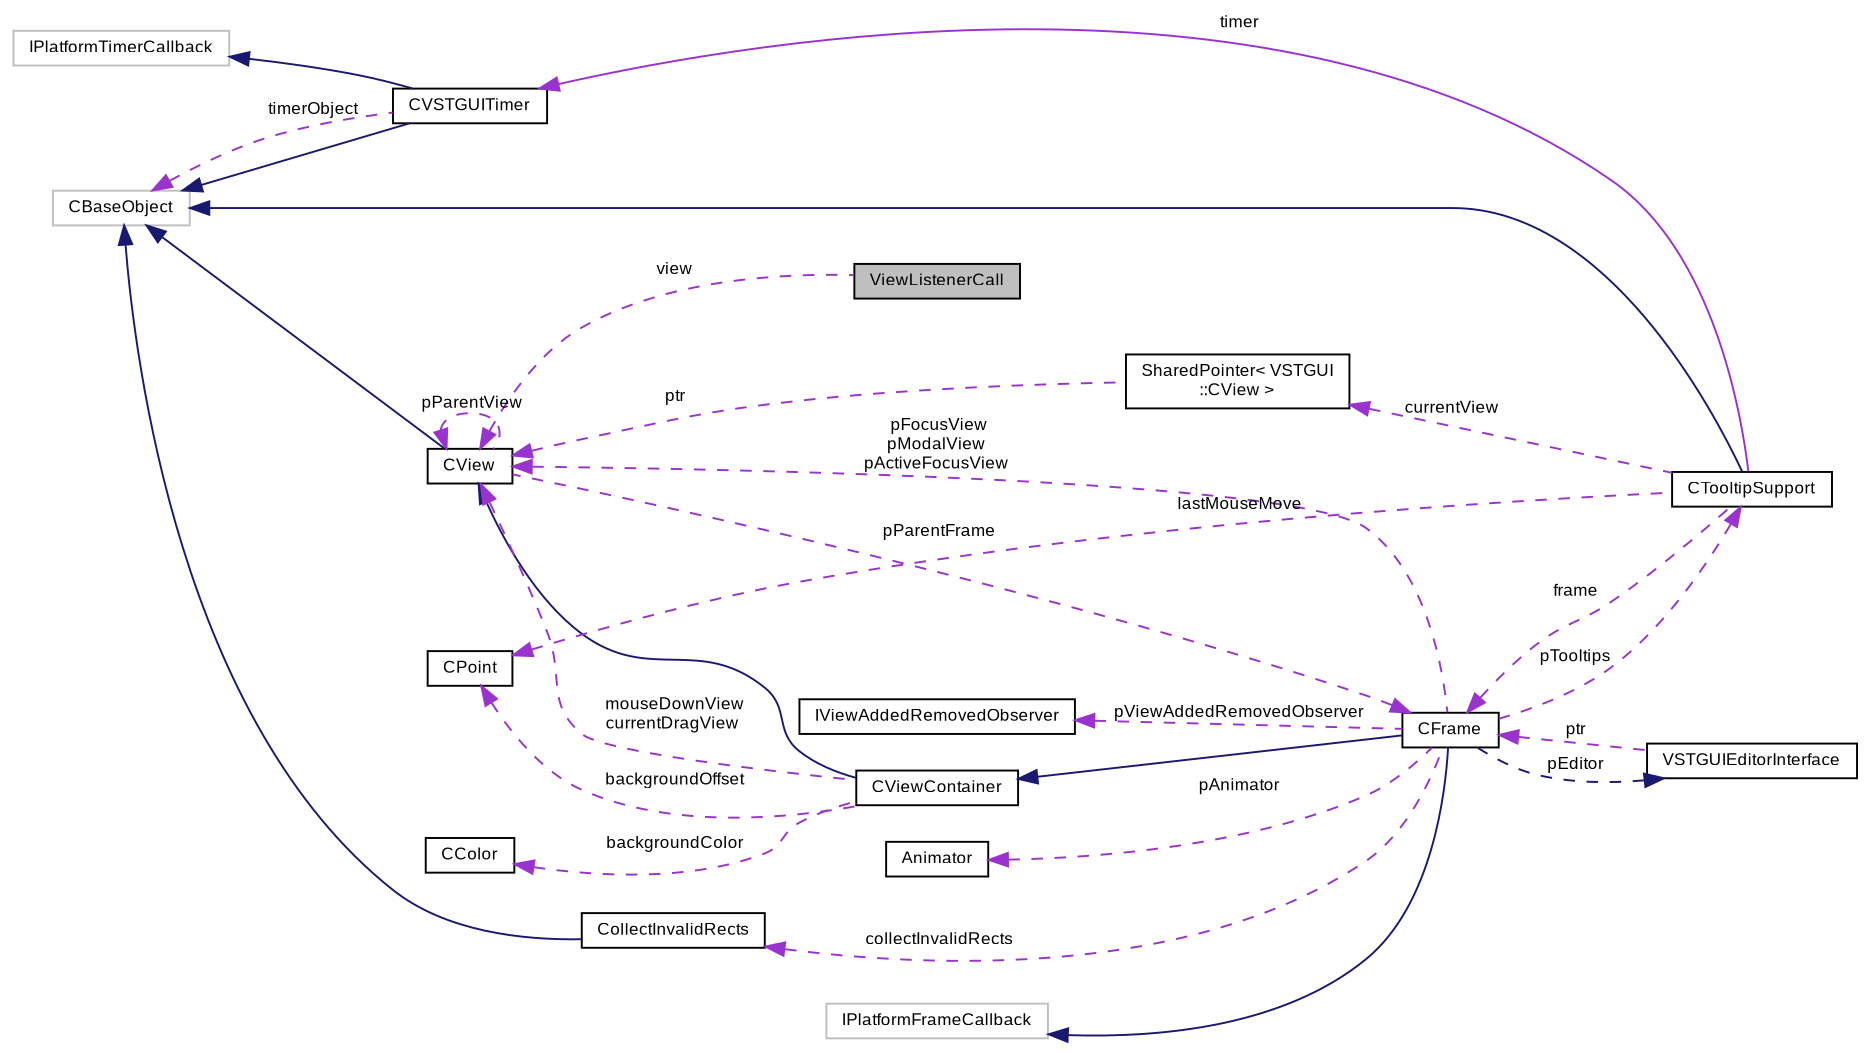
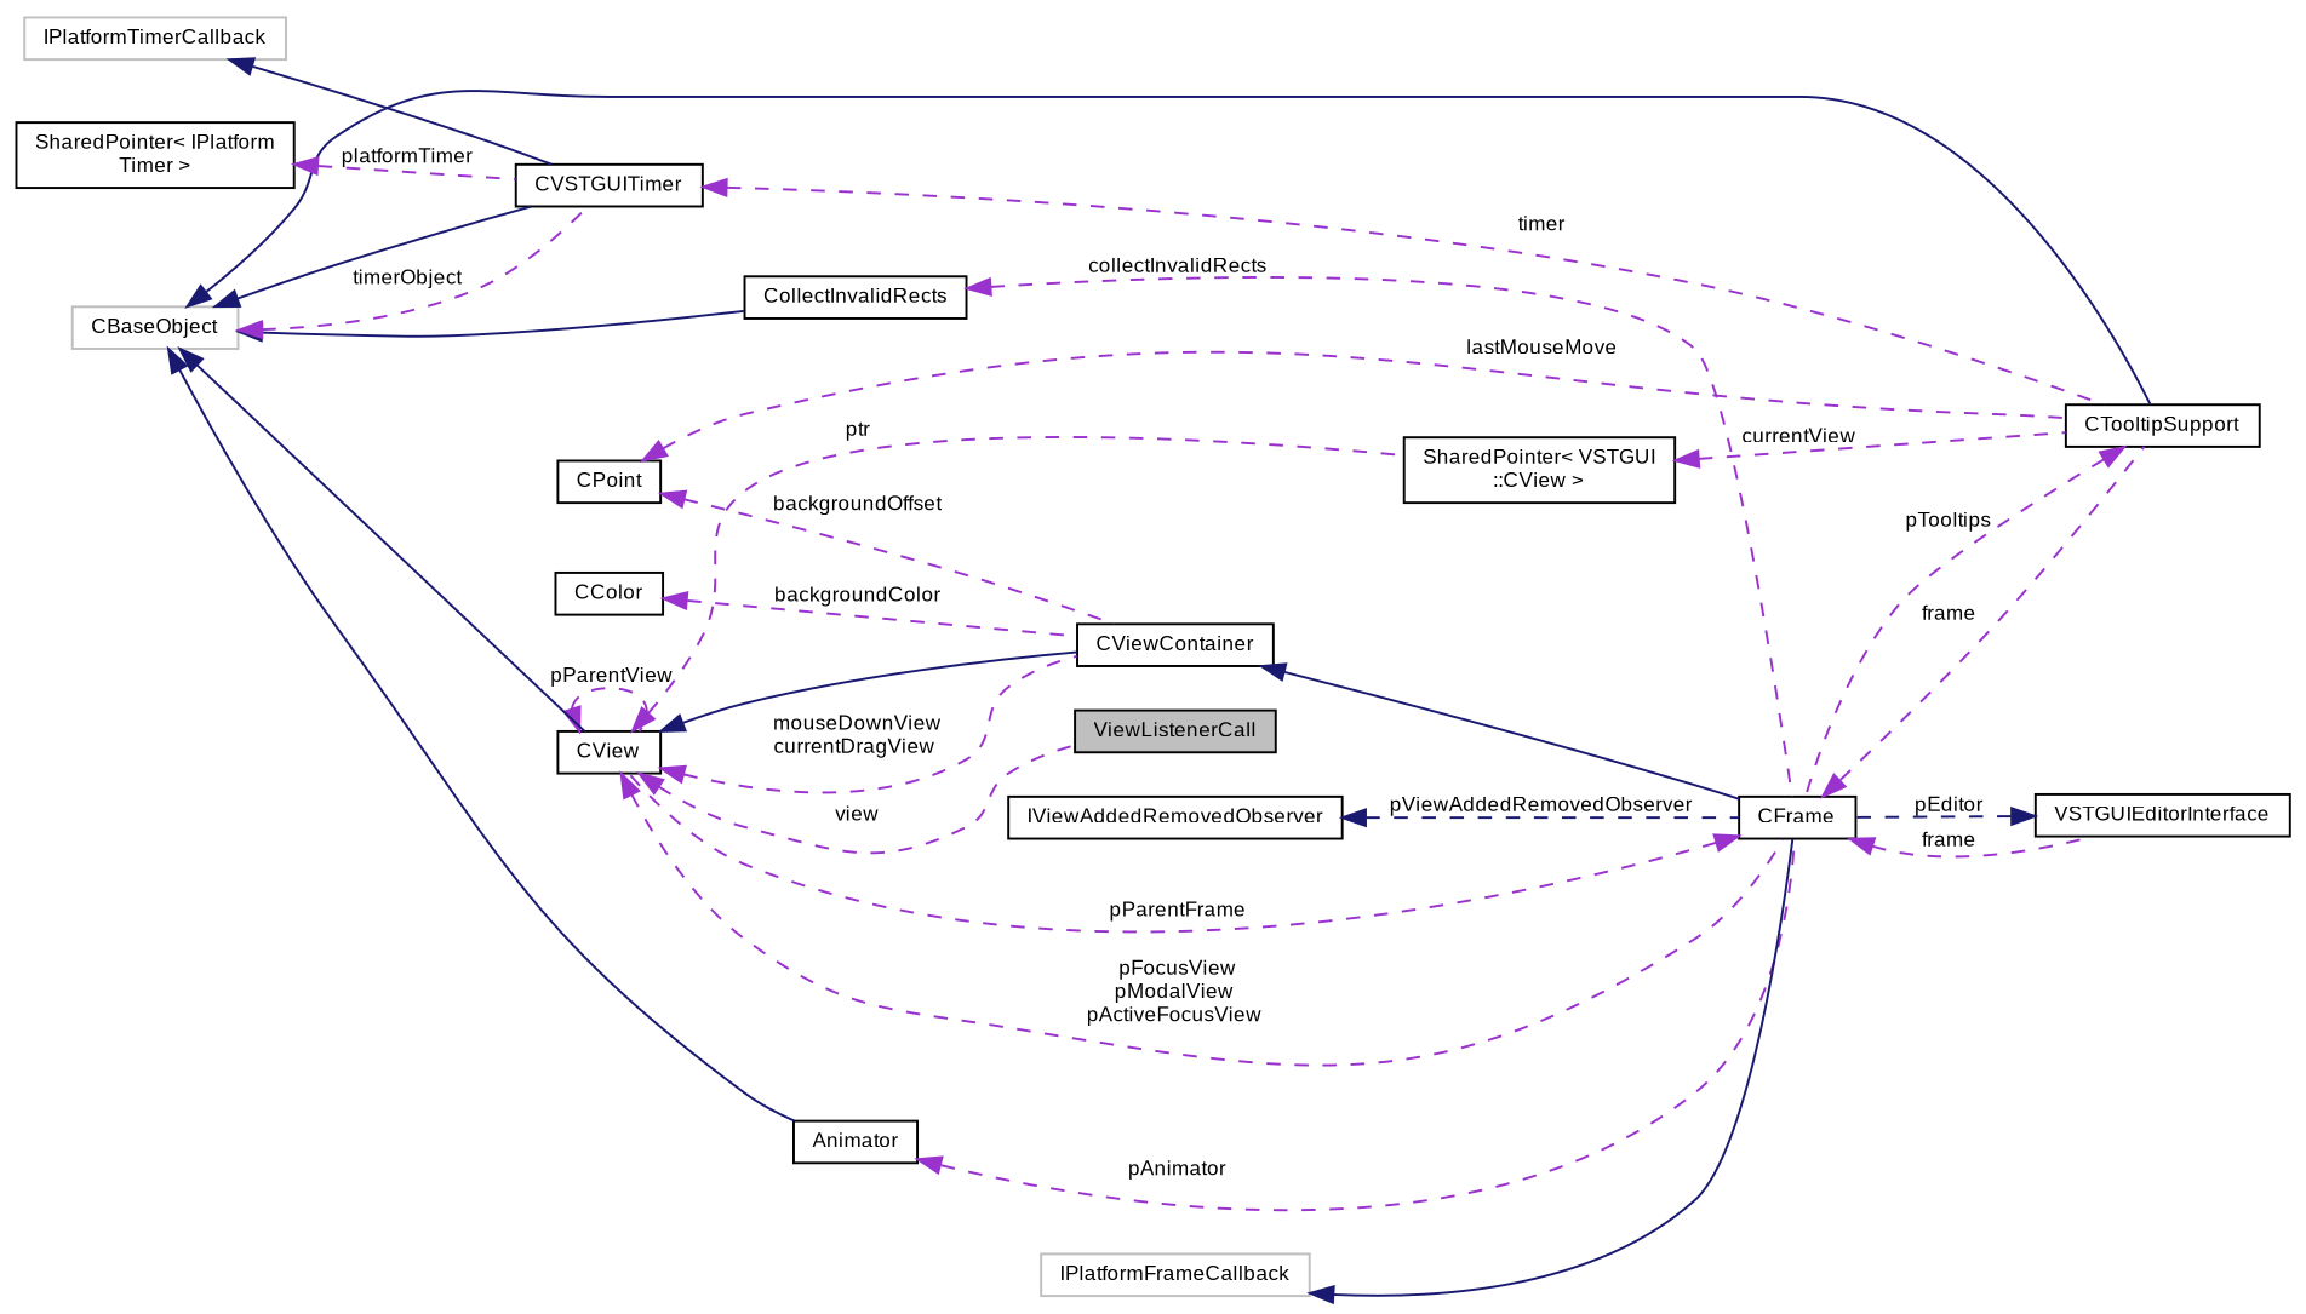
  digraph {
    rankdir=LR
    node [color=black fontname=Arial fontsize=9 shape=record]
    edge [color=darkorchid3 dir=back fontname=Arial fontsize=9 labelfontname=Arial labelfontsize=9 style=dashed]
    n1 [fillcolor=grey75 fontcolor=black height=0.2 label=ViewListenerCall style=filled width=0.4]
    n2 [height=0.2 label=CView width=0.4]
    n3 [height=0.2 label=CFrame width=0.4]
    n4 [height=0.2 label=CViewContainer width=0.4]
    n5 [height=0.2 label="SharedPointer\< VSTGUI\l::CView \>" width=0.4]
    n6 [height=0.2 label=CTooltipSupport width=0.4]
    n7 [height=0.2 label=VSTGUIEditorInterface width=0.4]
    n8 [color=grey75 height=0.2 label=CBaseObject width=0.4]
    n9 [height=0.2 label=CollectInvalidRects width=0.4]
    n10 [height=0.2 label=Animator width=0.4]
    n11 [height=0.2 label=CVSTGUITimer width=0.4]
    n12 [height=0.2 label=CPoint width=0.4]
    n13 [height=0.2 label=CColor width=0.4]
    n14 [color=grey75 height=0.2 label=IPlatformFrameCallback width=0.4]
    n15 [height=0.2 label=IViewAddedRemovedObserver width=0.4]
    n16 [color=grey75 height=0.2 label=IPlatformTimerCallback width=0.4]
+   n17 [height=0.2 label="SharedPointer\< IPlatform\lTimer \>" width=0.4]
    n2 -> n1 [label=" view"]
    n2 -> n2 [label=" pParentView"]
    n2 -> n3 [label=" pFocusView\npModalView\npActiveFocusView"]
    n2 -> n4 [color=midnightblue style=solid]
    n2 -> n4 [label=" mouseDownView\ncurrentDragView"]
    n2 -> n5 [label=" ptr"]
    n3 -> n2 [label=" pParentFrame"]
    n3 -> n6 [label=" frame"]
-   n3 -> n7 [label=" ptr"]
+   n3 -> n7 [label=" frame"]
    n4 -> n3 [color=midnightblue style=solid]
    n5 -> n6 [label=" currentView"]
    n6 -> n3 [label=" pTooltips"]
    n7 -> n3 [color=midnightblue label=" pEditor"]
    n8 -> n2 [color=midnightblue style=solid]
    n8 -> n6 [color=midnightblue style=solid]
    n8 -> n9 [color=midnightblue style=solid]
+   n8 -> n10 [color=midnightblue style=solid]
    n8 -> n11 [color=midnightblue style=solid]
    n8 -> n11 [label=" timerObject"]
    n9 -> n3 [label=" collectInvalidRects"]
    n10 -> n3 [label=" pAnimator"]
-   n11 -> n6 [label=" timer" style=solid]
+   n11 -> n6 [label=" timer"]
    n12 -> n4 [label=" backgroundOffset"]
    n12 -> n6 [label=" lastMouseMove"]
    n13 -> n4 [label=" backgroundColor"]
    n14 -> n3 [color=midnightblue style=solid]
-   n15 -> n3 [label=" pViewAddedRemovedObserver"]
+   n15 -> n3 [color=midnightblue label=" pViewAddedRemovedObserver"]
    n16 -> n11 [color=midnightblue style=solid]
+   n17 -> n11 [label=" platformTimer"]
  }
